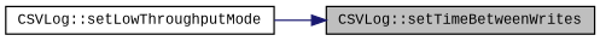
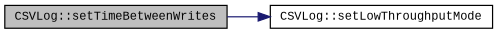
  digraph {
    rankdir=LR
    fontname="Liberation Mono"
    node [color=black fontname="Liberation Mono" fontsize=10 shape=record style=filled]
    n1 [fillcolor=grey75 fontcolor=black height=0.2 label="CSVLog::setTimeBetweenWrites" width=0.4]
    n2 [fillcolor=white height=0.2 label="CSVLog::setLowThroughputMode" width=0.4]
-   n2 -> n1 [color=midnightblue fontname="Liberation Mono" fontsize=10 labelfontname=Helvetica labelfontsize=10 style=solid]
+   n1 -> n2 [color=midnightblue fontname="Liberation Mono" fontsize=10 labelfontname=Helvetica labelfontsize=10 style=solid]
  }
